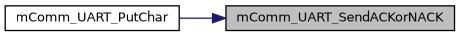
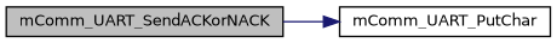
  digraph {
    rankdir=LR
    node [color=black fontname=Helvetica fontsize=10 shape=record style=filled]
    n1 [fillcolor=grey75 fontcolor=black height=0.2 label=mComm_UART_SendACKorNACK width=0.4]
    n2 [fillcolor=white height=0.2 label=mComm_UART_PutChar width=0.4]
-   n2 -> n1 [color=midnightblue fontname=Helvetica fontsize=10 labelfontname=Helvetica labelfontsize=10 style=solid]
+   n1 -> n2 [color=midnightblue fontname=Helvetica fontsize=10 labelfontname=Helvetica labelfontsize=10 style=solid]
  }
